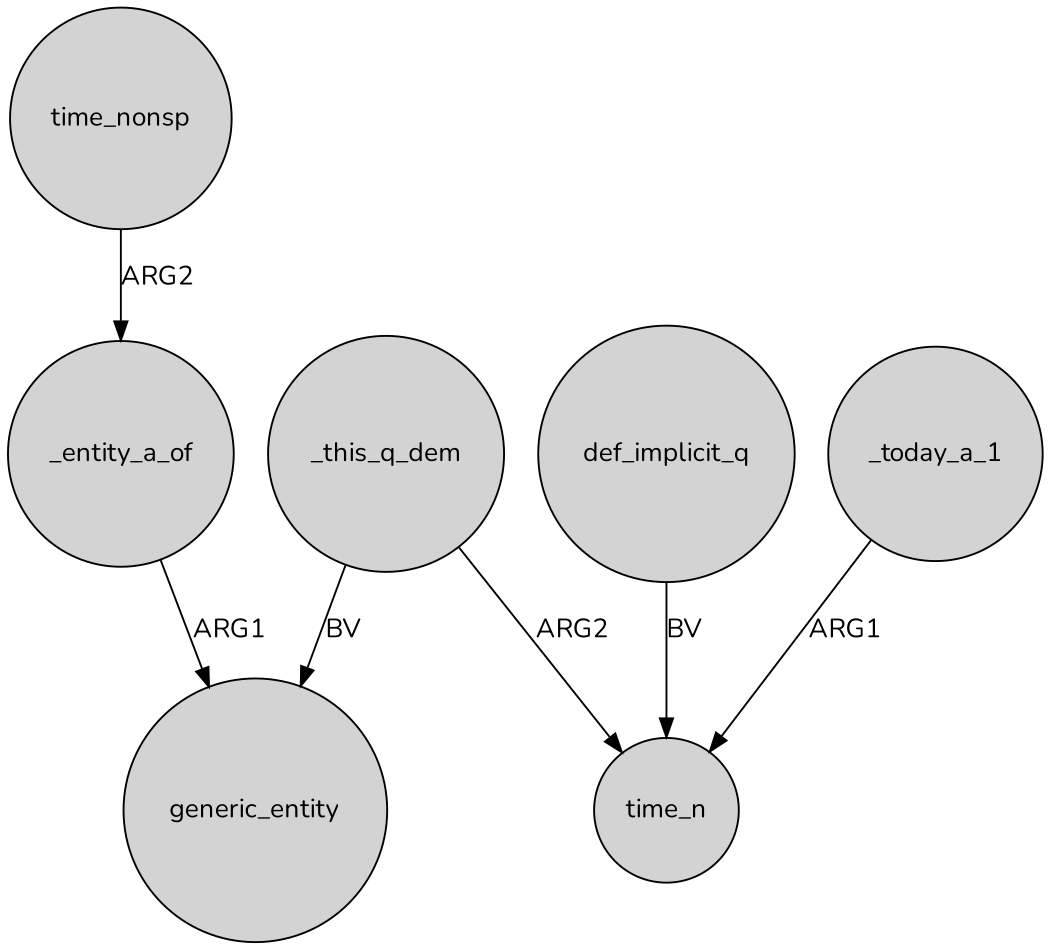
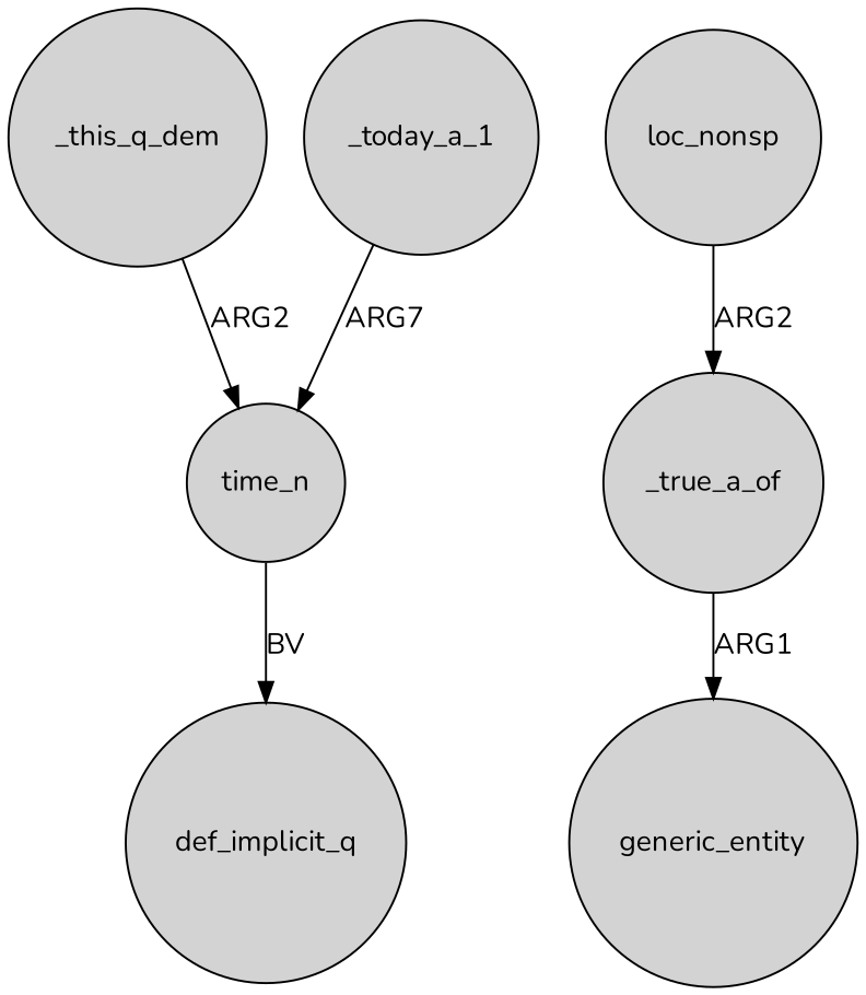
  digraph {
    fontname=Nunito
    node [fontname=Nunito shape=circle style=filled]
    edge [fontname=Nunito]
    _this_q_dem
    generic_entity
    time_n
-   loc_nonsp [label=time_nonsp]
-   _true_a_of [label=_entity_a_of]
+   loc_nonsp
+   _true_a_of
    _today_a_1
    def_implicit_q
-   _this_q_dem -> generic_entity [label=BV]
    _this_q_dem -> time_n [label=ARG2]
    loc_nonsp -> _true_a_of [label=ARG2]
    _true_a_of -> generic_entity [label=ARG1]
-   _today_a_1 -> time_n [label=ARG1]
-   def_implicit_q -> time_n [label=BV]
+   _today_a_1 -> time_n [label=ARG7]
+   time_n -> def_implicit_q [label=BV]
  }
